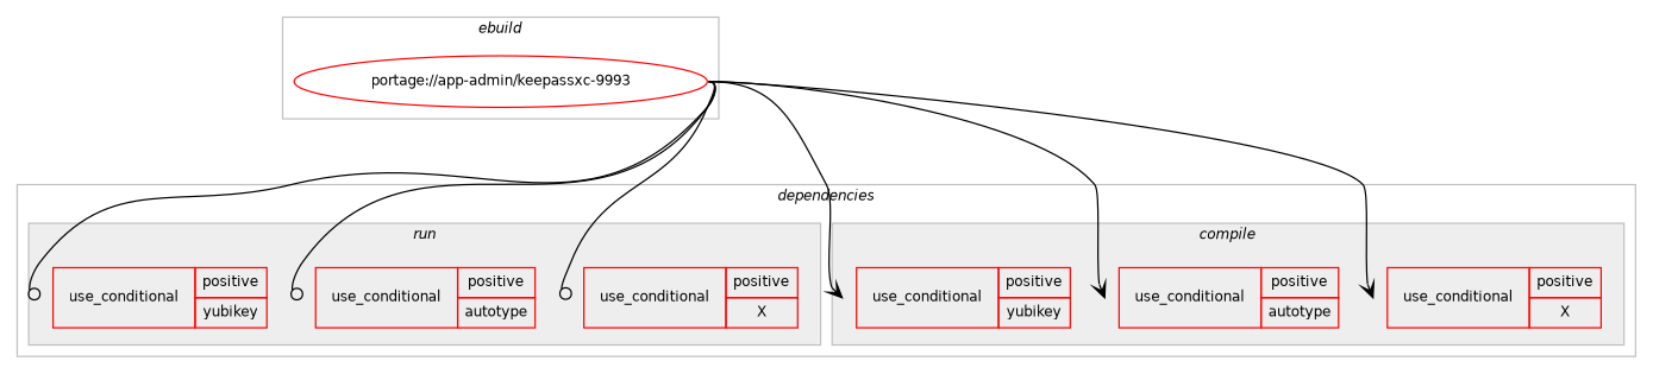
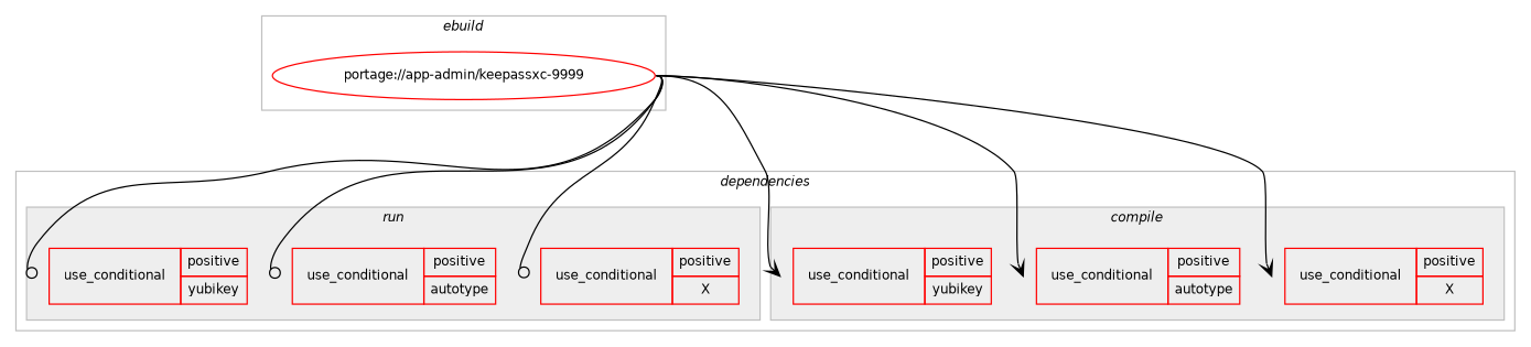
  digraph {
    compound=true
    concentrate=true
    fontname=Helvetica
    fontsize=10
    newrank=true
    rankdir=TB
    ranksep=1.5
    node [color=red fontname=Helvetica fontsize=10 shape=none]
    edge [arrowhead=vee headport=w style=solid tailport=e weight=20]
-   n1 [label="portage://app-admin/keepassxc-9993" width=4 shape=""]
+   n1 [label="portage://app-admin/keepassxc-9999" width=4 shape=""]
    n2 [label=<<TABLE BORDER="0" CELLBORDER="1" CELLSPACING="0" CELLPADDING="4"><TR><TD ROWSPAN="3" CELLPADDING="10">use_conditional</TD></TR><TR><TD>positive</TD></TR><TR><TD>X</TD></TR></TABLE>>]
    n3 [label=<<TABLE BORDER="0" CELLBORDER="1" CELLSPACING="0" CELLPADDING="4"><TR><TD ROWSPAN="3" CELLPADDING="10">use_conditional</TD></TR><TR><TD>positive</TD></TR><TR><TD>autotype</TD></TR></TABLE>>]
    n4 [label=<<TABLE BORDER="0" CELLBORDER="1" CELLSPACING="0" CELLPADDING="4"><TR><TD ROWSPAN="3" CELLPADDING="10">use_conditional</TD></TR><TR><TD>positive</TD></TR><TR><TD>yubikey</TD></TR></TABLE>>]
    n5 [label=<<TABLE BORDER="0" CELLBORDER="1" CELLSPACING="0" CELLPADDING="4"><TR><TD ROWSPAN="3" CELLPADDING="10">use_conditional</TD></TR><TR><TD>positive</TD></TR><TR><TD>X</TD></TR></TABLE>>]
    n6 [label=<<TABLE BORDER="0" CELLBORDER="1" CELLSPACING="0" CELLPADDING="4"><TR><TD ROWSPAN="3" CELLPADDING="10">use_conditional</TD></TR><TR><TD>positive</TD></TR><TR><TD>autotype</TD></TR></TABLE>>]
    n7 [label=<<TABLE BORDER="0" CELLBORDER="1" CELLSPACING="0" CELLPADDING="4"><TR><TD ROWSPAN="3" CELLPADDING="10">use_conditional</TD></TR><TR><TD>positive</TD></TR><TR><TD>yubikey</TD></TR></TABLE>>]
    subgraph cluster_1 {
      color=gray
      label=<<i>ebuild</i>>
      rank=same
      n1
    }
    subgraph cluster_2 {
      color=gray
      label=<<i>dependencies</i>>
      subgraph cluster_3 {
        color=gray
        fillcolor="#eeeeee"
        label=<<i>compile</i>>
        style=filled
        subgraph sub_4 {
          color=gray
          fillcolor="#eeeeee"
          label=<<i>compile</i>>
          style=filled
          n2
        }
        subgraph sub_5 {
          color=gray
          fillcolor="#eeeeee"
          label=<<i>compile</i>>
          style=filled
          n3
        }
        subgraph sub_6 {
          color=gray
          fillcolor="#eeeeee"
          label=<<i>compile</i>>
          style=filled
          n4
        }
      }
      subgraph cluster_7 {
        color=gray
        fillcolor="#eeeeee"
        label=<<i>compile and run</i>>
        style=filled
      }
      subgraph cluster_8 {
        color=gray
        fillcolor="#eeeeee"
        label=<<i>run</i>>
        style=filled
        subgraph sub_9 {
          color=gray
          fillcolor="#eeeeee"
          label=<<i>run</i>>
          style=filled
          n5
        }
        subgraph sub_10 {
          color=gray
          fillcolor="#eeeeee"
          label=<<i>run</i>>
          style=filled
          n6
        }
        subgraph sub_11 {
          color=gray
          fillcolor="#eeeeee"
          label=<<i>run</i>>
          style=filled
          n7
        }
      }
    }
    subgraph cluster_12 {
      color=gray
      label=<<i>candidates</i>>
      rank=same
    }
    n1 -> n2
    n1 -> n3
    n1 -> n4
    n1 -> n5 [arrowhead=odot]
    n1 -> n6 [arrowhead=odot]
    n1 -> n7 [arrowhead=odot]
  }
